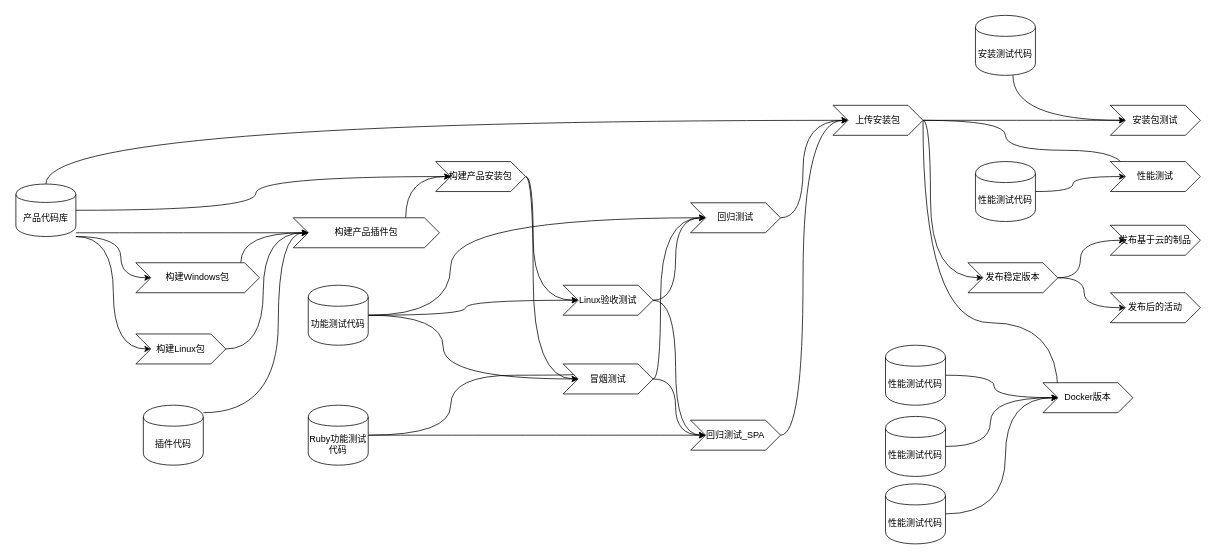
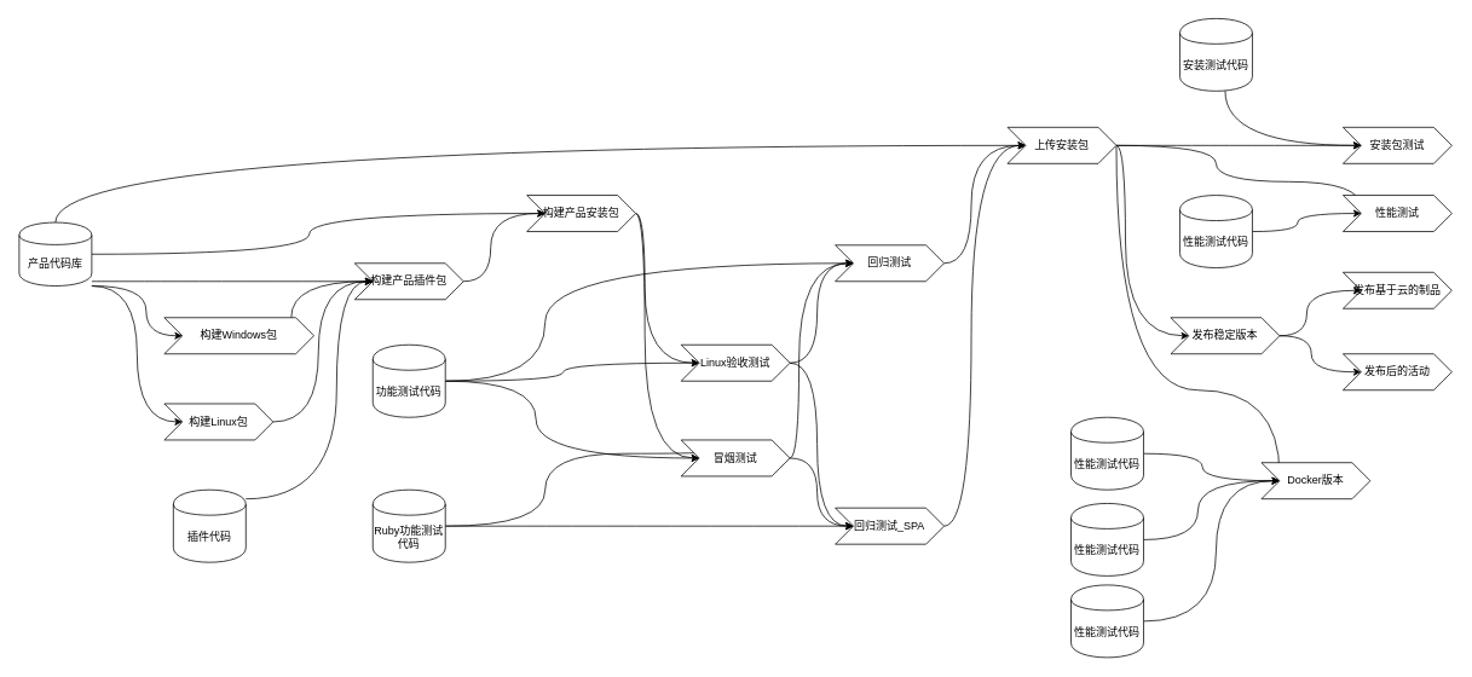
  <mxCell id="0" />
  <mxCell id="1" parent="0" />
  <mxCell id="2" style="edgeStyle=orthogonalEdgeStyle;curved=1;rounded=0;orthogonalLoop=1;jettySize=auto;html=1;entryX=0;entryY=0.5;entryDx=0;entryDy=0;" edge="1" parent="1" source="7" target="11"><mxGeometry relative="1" as="geometry"><Array as="points"><mxPoint x="160" y="315" /><mxPoint x="160" y="370" /></Array></mxGeometry></mxCell>
  <mxCell id="3" style="edgeStyle=orthogonalEdgeStyle;rounded=0;orthogonalLoop=1;jettySize=auto;html=1;entryX=0;entryY=0.5;entryDx=0;entryDy=0;curved=1;" edge="1" parent="1" source="7" target="13"><mxGeometry relative="1" as="geometry"><Array as="points"><mxPoint x="150" y="315" /><mxPoint x="150" y="465" /></Array></mxGeometry></mxCell>
  <mxCell id="4" style="edgeStyle=orthogonalEdgeStyle;curved=1;rounded=0;orthogonalLoop=1;jettySize=auto;html=1;entryX=0;entryY=0.5;entryDx=0;entryDy=0;" edge="1" parent="1" source="7" target="9"><mxGeometry relative="1" as="geometry"><Array as="points"><mxPoint x="60" y="310" /></Array></mxGeometry></mxCell>
  <mxCell id="5" style="edgeStyle=orthogonalEdgeStyle;curved=1;rounded=0;orthogonalLoop=1;jettySize=auto;html=1;" edge="1" parent="1" source="7" target="18"><mxGeometry relative="1" as="geometry" /></mxCell>
  <mxCell id="6" style="edgeStyle=orthogonalEdgeStyle;curved=1;rounded=0;orthogonalLoop=1;jettySize=auto;html=1;entryX=0;entryY=0.5;entryDx=0;entryDy=0;" edge="1" parent="1" source="7" target="40"><mxGeometry relative="1" as="geometry"><Array as="points"><mxPoint x="60" y="160" /></Array></mxGeometry></mxCell>
  <mxCell id="7" value="产品代码库" style="shape=cylinder;whiteSpace=wrap;html=1;boundedLbl=1;backgroundOutline=1;" vertex="1" parent="1"><mxGeometry x="20" y="245" width="80" height="70" as="geometry" /></mxCell>
  <mxCell id="8" style="edgeStyle=orthogonalEdgeStyle;curved=1;rounded=0;orthogonalLoop=1;jettySize=auto;html=1;entryX=0;entryY=0.5;entryDx=0;entryDy=0;" edge="1" parent="1" source="9" target="18"><mxGeometry relative="1" as="geometry"><Array as="points"><mxPoint x="540" y="310" /><mxPoint x="540" y="235" /></Array></mxGeometry></mxCell>
- <mxCell id="9" value="构建产品插件包" style="shape=step;perimeter=stepPerimeter;whiteSpace=wrap;html=1;fixedSize=1;" vertex="1" parent="1"><mxGeometry x="390" y="290" width="195" height="40" as="geometry" /></mxCell>
+ <mxCell id="9" value="构建产品插件包" style="shape=step;perimeter=stepPerimeter;whiteSpace=wrap;html=1;fixedSize=1;" vertex="1" parent="1"><mxGeometry x="390" y="290" width="120" height="40" as="geometry" /></mxCell>
  <mxCell id="10" style="edgeStyle=orthogonalEdgeStyle;curved=1;rounded=0;orthogonalLoop=1;jettySize=auto;html=1;entryX=0;entryY=0.5;entryDx=0;entryDy=0;" edge="1" parent="1" source="11" target="9"><mxGeometry relative="1" as="geometry"><Array as="points"><mxPoint x="320" y="370" /><mxPoint x="320" y="310" /></Array></mxGeometry></mxCell>
  <mxCell id="11" value="构建Windows包" style="shape=step;perimeter=stepPerimeter;whiteSpace=wrap;html=1;fixedSize=1;" vertex="1" parent="1"><mxGeometry x="180" y="350" width="165" height="40" as="geometry" /></mxCell>
  <mxCell id="12" style="edgeStyle=orthogonalEdgeStyle;curved=1;rounded=0;orthogonalLoop=1;jettySize=auto;html=1;entryX=0;entryY=0.5;entryDx=0;entryDy=0;" edge="1" parent="1" source="13" target="9"><mxGeometry relative="1" as="geometry"><Array as="points"><mxPoint x="350" y="465" /><mxPoint x="350" y="310" /></Array></mxGeometry></mxCell>
  <mxCell id="13" value="构建Linux包" style="shape=step;perimeter=stepPerimeter;whiteSpace=wrap;html=1;fixedSize=1;" vertex="1" parent="1"><mxGeometry x="180" y="445" width="120" height="40" as="geometry" /></mxCell>
  <mxCell id="14" style="edgeStyle=orthogonalEdgeStyle;curved=1;rounded=0;orthogonalLoop=1;jettySize=auto;html=1;entryX=0;entryY=0.5;entryDx=0;entryDy=0;" edge="1" parent="1" source="15" target="9"><mxGeometry relative="1" as="geometry"><Array as="points"><mxPoint x="370" y="550" /><mxPoint x="370" y="310" /></Array></mxGeometry></mxCell>
  <mxCell id="15" value="插件代码" style="shape=cylinder;whiteSpace=wrap;html=1;boundedLbl=1;backgroundOutline=1;" vertex="1" parent="1"><mxGeometry x="190" y="540" width="80" height="80" as="geometry" /></mxCell>
  <mxCell id="16" style="edgeStyle=orthogonalEdgeStyle;curved=1;rounded=0;orthogonalLoop=1;jettySize=auto;html=1;entryX=0;entryY=0.5;entryDx=0;entryDy=0;" edge="1" parent="1" source="18" target="28"><mxGeometry relative="1" as="geometry"><Array as="points"><mxPoint x="710" y="235" /><mxPoint x="710" y="400" /></Array></mxGeometry></mxCell>
  <mxCell id="17" style="edgeStyle=orthogonalEdgeStyle;curved=1;rounded=0;orthogonalLoop=1;jettySize=auto;html=1;entryX=0;entryY=0.5;entryDx=0;entryDy=0;" edge="1" parent="1" source="18" target="31"><mxGeometry relative="1" as="geometry"><Array as="points"><mxPoint x="710" y="235" /><mxPoint x="710" y="505" /></Array></mxGeometry></mxCell>
  <mxCell id="18" value="构建产品安装包" style="shape=step;perimeter=stepPerimeter;whiteSpace=wrap;html=1;fixedSize=1;" vertex="1" parent="1"><mxGeometry x="580" y="215" width="120" height="40" as="geometry" /></mxCell>
  <mxCell id="19" style="edgeStyle=orthogonalEdgeStyle;curved=1;rounded=0;orthogonalLoop=1;jettySize=auto;html=1;entryX=0;entryY=0.5;entryDx=0;entryDy=0;" edge="1" parent="1" source="22" target="33"><mxGeometry relative="1" as="geometry"><Array as="points"><mxPoint x="600" y="420" /><mxPoint x="600" y="290" /></Array></mxGeometry></mxCell>
  <mxCell id="20" style="edgeStyle=orthogonalEdgeStyle;curved=1;rounded=0;orthogonalLoop=1;jettySize=auto;html=1;entryX=0;entryY=0.5;entryDx=0;entryDy=0;" edge="1" parent="1" source="22" target="28"><mxGeometry relative="1" as="geometry" /></mxCell>
  <mxCell id="21" style="edgeStyle=orthogonalEdgeStyle;curved=1;rounded=0;orthogonalLoop=1;jettySize=auto;html=1;entryX=0;entryY=0.5;entryDx=0;entryDy=0;" edge="1" parent="1" source="22" target="31"><mxGeometry relative="1" as="geometry"><Array as="points"><mxPoint x="590" y="420" /><mxPoint x="590" y="505" /></Array></mxGeometry></mxCell>
  <mxCell id="22" value="功能测试代码" style="shape=cylinder;whiteSpace=wrap;html=1;boundedLbl=1;backgroundOutline=1;" vertex="1" parent="1"><mxGeometry x="410" y="380" width="80" height="80" as="geometry" /></mxCell>
  <mxCell id="23" style="edgeStyle=orthogonalEdgeStyle;curved=1;rounded=0;orthogonalLoop=1;jettySize=auto;html=1;entryX=0;entryY=0.5;entryDx=0;entryDy=0;" edge="1" parent="1" source="25" target="31"><mxGeometry relative="1" as="geometry"><Array as="points"><mxPoint x="600" y="580" /><mxPoint x="600" y="500" /><mxPoint x="770" y="500" /></Array></mxGeometry></mxCell>
  <mxCell id="24" style="edgeStyle=orthogonalEdgeStyle;curved=1;rounded=0;orthogonalLoop=1;jettySize=auto;html=1;entryX=0;entryY=0.5;entryDx=0;entryDy=0;" edge="1" parent="1" source="25" target="35"><mxGeometry relative="1" as="geometry" /></mxCell>
  <mxCell id="25" value="Ruby功能测试代码" style="shape=cylinder;whiteSpace=wrap;html=1;boundedLbl=1;backgroundOutline=1;" vertex="1" parent="1"><mxGeometry x="410" y="540" width="80" height="80" as="geometry" /></mxCell>
  <mxCell id="26" style="edgeStyle=orthogonalEdgeStyle;curved=1;rounded=0;orthogonalLoop=1;jettySize=auto;html=1;entryX=0;entryY=0.5;entryDx=0;entryDy=0;" edge="1" parent="1" source="28" target="33"><mxGeometry relative="1" as="geometry"><Array as="points"><mxPoint x="900" y="400" /><mxPoint x="900" y="290" /></Array></mxGeometry></mxCell>
  <mxCell id="27" style="edgeStyle=orthogonalEdgeStyle;curved=1;rounded=0;orthogonalLoop=1;jettySize=auto;html=1;entryX=0;entryY=0.5;entryDx=0;entryDy=0;" edge="1" parent="1" source="28" target="35"><mxGeometry relative="1" as="geometry"><Array as="points"><mxPoint x="900" y="400" /><mxPoint x="900" y="580" /></Array></mxGeometry></mxCell>
  <mxCell id="28" value="Linux验收测试" style="shape=step;perimeter=stepPerimeter;whiteSpace=wrap;html=1;fixedSize=1;" vertex="1" parent="1"><mxGeometry x="750" y="380" width="120" height="40" as="geometry" /></mxCell>
  <mxCell id="29" style="edgeStyle=orthogonalEdgeStyle;curved=1;rounded=0;orthogonalLoop=1;jettySize=auto;html=1;" edge="1" parent="1" source="31"><mxGeometry relative="1" as="geometry"><mxPoint x="940" y="580" as="targetPoint" /><Array as="points"><mxPoint x="900" y="505" /><mxPoint x="900" y="580" /></Array></mxGeometry></mxCell>
  <mxCell id="30" style="edgeStyle=orthogonalEdgeStyle;curved=1;rounded=0;orthogonalLoop=1;jettySize=auto;html=1;" edge="1" parent="1" source="31"><mxGeometry relative="1" as="geometry"><mxPoint x="940" y="290" as="targetPoint" /><Array as="points"><mxPoint x="880" y="505" /><mxPoint x="880" y="290" /></Array></mxGeometry></mxCell>
  <mxCell id="31" value="冒烟测试" style="shape=step;perimeter=stepPerimeter;whiteSpace=wrap;html=1;fixedSize=1;" vertex="1" parent="1"><mxGeometry x="750" y="485" width="120" height="40" as="geometry" /></mxCell>
  <mxCell id="32" style="edgeStyle=orthogonalEdgeStyle;curved=1;rounded=0;orthogonalLoop=1;jettySize=auto;html=1;entryX=0;entryY=0.5;entryDx=0;entryDy=0;" edge="1" parent="1" source="33" target="40"><mxGeometry relative="1" as="geometry"><Array as="points"><mxPoint x="1070" y="290" /><mxPoint x="1070" y="160" /></Array></mxGeometry></mxCell>
  <mxCell id="33" value="回归测试" style="shape=step;perimeter=stepPerimeter;whiteSpace=wrap;html=1;fixedSize=1;" vertex="1" parent="1"><mxGeometry x="920" y="270" width="120" height="40" as="geometry" /></mxCell>
  <mxCell id="34" style="edgeStyle=orthogonalEdgeStyle;curved=1;rounded=0;orthogonalLoop=1;jettySize=auto;html=1;entryX=0;entryY=0.5;entryDx=0;entryDy=0;" edge="1" parent="1" source="35" target="40"><mxGeometry relative="1" as="geometry"><Array as="points"><mxPoint x="1070" y="580" /><mxPoint x="1070" y="160" /></Array></mxGeometry></mxCell>
  <mxCell id="35" value="回归测试_SPA" style="shape=step;perimeter=stepPerimeter;whiteSpace=wrap;html=1;fixedSize=1;" vertex="1" parent="1"><mxGeometry x="920" y="560" width="120" height="40" as="geometry" /></mxCell>
  <mxCell id="36" style="edgeStyle=orthogonalEdgeStyle;curved=1;rounded=0;orthogonalLoop=1;jettySize=auto;html=1;entryX=0;entryY=0.5;entryDx=0;entryDy=0;" edge="1" parent="1" source="40" target="43"><mxGeometry relative="1" as="geometry" /></mxCell>
  <mxCell id="37" style="edgeStyle=orthogonalEdgeStyle;curved=1;rounded=0;orthogonalLoop=1;jettySize=auto;html=1;entryX=0;entryY=0.5;entryDx=0;entryDy=0;" edge="1" parent="1" source="40" target="44"><mxGeometry relative="1" as="geometry"><Array as="points"><mxPoint x="1340" y="160" /><mxPoint x="1340" y="200" /><mxPoint x="1500" y="200" /></Array></mxGeometry></mxCell>
  <mxCell id="38" style="edgeStyle=orthogonalEdgeStyle;curved=1;rounded=0;orthogonalLoop=1;jettySize=auto;html=1;entryX=0;entryY=0.5;entryDx=0;entryDy=0;" edge="1" parent="1" source="40" target="49"><mxGeometry relative="1" as="geometry"><Array as="points"><mxPoint x="1240" y="160" /><mxPoint x="1240" y="370" /></Array></mxGeometry></mxCell>
  <mxCell id="39" style="edgeStyle=orthogonalEdgeStyle;curved=1;rounded=0;orthogonalLoop=1;jettySize=auto;html=1;entryX=0;entryY=0.5;entryDx=0;entryDy=0;" edge="1" parent="1" source="40" target="52"><mxGeometry relative="1" as="geometry"><Array as="points"><mxPoint x="1230" y="430" /><mxPoint x="1410" y="430" /></Array></mxGeometry></mxCell>
  <mxCell id="40" value="上传安装包" style="shape=step;perimeter=stepPerimeter;whiteSpace=wrap;html=1;fixedSize=1;" vertex="1" parent="1"><mxGeometry x="1110" width="120" height="40" as="geometry" y="140" /></mxCell>
  <mxCell id="41" style="edgeStyle=orthogonalEdgeStyle;curved=1;rounded=0;orthogonalLoop=1;jettySize=auto;html=1;entryX=0;entryY=0.5;entryDx=0;entryDy=0;" edge="1" parent="1" source="42" target="43"><mxGeometry relative="1" as="geometry"><Array as="points"><mxPoint x="1350" y="160" /></Array></mxGeometry></mxCell>
  <mxCell id="42" value="安装测试代码" style="shape=cylinder;whiteSpace=wrap;html=1;boundedLbl=1;backgroundOutline=1;" vertex="1" parent="1"><mxGeometry x="1300" y="20" width="80" height="80" as="geometry" /></mxCell>
  <mxCell id="43" value="安装包测试" style="shape=step;perimeter=stepPerimeter;whiteSpace=wrap;html=1;fixedSize=1;" vertex="1" parent="1"><mxGeometry x="1480" width="120" height="40" as="geometry" y="140" /></mxCell>
  <mxCell id="44" value="性能测试" style="shape=step;perimeter=stepPerimeter;whiteSpace=wrap;html=1;fixedSize=1;" vertex="1" parent="1"><mxGeometry x="1480" y="215" width="120" height="40" as="geometry" /></mxCell>
  <mxCell id="45" style="edgeStyle=orthogonalEdgeStyle;curved=1;rounded=0;orthogonalLoop=1;jettySize=auto;html=1;entryX=0;entryY=0.5;entryDx=0;entryDy=0;" edge="1" parent="1" source="46" target="44"><mxGeometry relative="1" as="geometry" /></mxCell>
  <mxCell id="46" value="性能测试代码" style="shape=cylinder;whiteSpace=wrap;html=1;boundedLbl=1;backgroundOutline=1;" vertex="1" parent="1"><mxGeometry x="1300" y="215" width="80" height="80" as="geometry" /></mxCell>
  <mxCell id="47" style="edgeStyle=orthogonalEdgeStyle;curved=1;rounded=0;orthogonalLoop=1;jettySize=auto;html=1;entryX=0;entryY=0.5;entryDx=0;entryDy=0;" edge="1" parent="1" source="49" target="50"><mxGeometry relative="1" as="geometry"><Array as="points"><mxPoint x="1440" y="370" /><mxPoint x="1440" y="320" /></Array></mxGeometry></mxCell>
  <mxCell id="48" style="edgeStyle=orthogonalEdgeStyle;curved=1;rounded=0;orthogonalLoop=1;jettySize=auto;html=1;entryX=0;entryY=0.5;entryDx=0;entryDy=0;" edge="1" parent="1" source="49" target="51"><mxGeometry relative="1" as="geometry" /></mxCell>
  <mxCell id="49" value="发布稳定版本" style="shape=step;perimeter=stepPerimeter;whiteSpace=wrap;html=1;fixedSize=1;" vertex="1" parent="1"><mxGeometry x="1290" y="350" width="120" height="40" as="geometry" /></mxCell>
  <mxCell id="50" value="发布基于云的制品" style="shape=step;perimeter=stepPerimeter;whiteSpace=wrap;html=1;fixedSize=1;" vertex="1" parent="1"><mxGeometry x="1480" y="300" width="120" height="40" as="geometry" /></mxCell>
  <mxCell id="51" value="发布后的活动" style="shape=step;perimeter=stepPerimeter;whiteSpace=wrap;html=1;fixedSize=1;" vertex="1" parent="1"><mxGeometry x="1480" y="390" width="120" height="40" as="geometry" /></mxCell>
  <mxCell id="52" value="Docker版本" style="shape=step;perimeter=stepPerimeter;whiteSpace=wrap;html=1;fixedSize=1;" vertex="1" parent="1"><mxGeometry x="1390" y="510" width="120" height="40" as="geometry" /></mxCell>
  <mxCell id="53" style="edgeStyle=orthogonalEdgeStyle;curved=1;rounded=0;orthogonalLoop=1;jettySize=auto;html=1;" edge="1" parent="1" source="54" target="52"><mxGeometry relative="1" as="geometry" /></mxCell>
  <mxCell id="54" value="性能测试代码" style="shape=cylinder;whiteSpace=wrap;html=1;boundedLbl=1;backgroundOutline=1;" vertex="1" parent="1"><mxGeometry x="1180" y="460" width="80" height="80" as="geometry" /></mxCell>
  <mxCell id="55" style="edgeStyle=orthogonalEdgeStyle;curved=1;rounded=0;orthogonalLoop=1;jettySize=auto;html=1;" edge="1" parent="1" source="56"><mxGeometry relative="1" as="geometry"><mxPoint x="1410" y="530" as="targetPoint" /><Array as="points"><mxPoint x="1320" y="595" /><mxPoint x="1320" y="530" /></Array></mxGeometry></mxCell>
  <mxCell id="56" value="性能测试代码" style="shape=cylinder;whiteSpace=wrap;html=1;boundedLbl=1;backgroundOutline=1;" vertex="1" parent="1"><mxGeometry x="1180" y="555" width="80" height="80" as="geometry" /></mxCell>
  <mxCell id="57" style="edgeStyle=orthogonalEdgeStyle;curved=1;rounded=0;orthogonalLoop=1;jettySize=auto;html=1;entryX=0;entryY=0.5;entryDx=0;entryDy=0;" edge="1" parent="1" source="58" target="52"><mxGeometry relative="1" as="geometry"><Array as="points"><mxPoint x="1340" y="685" /><mxPoint x="1340" y="530" /></Array></mxGeometry></mxCell>
  <mxCell id="58" value="性能测试代码" style="shape=cylinder;whiteSpace=wrap;html=1;boundedLbl=1;backgroundOutline=1;" vertex="1" parent="1"><mxGeometry x="1180" y="645" width="80" height="80" as="geometry" /></mxCell>
